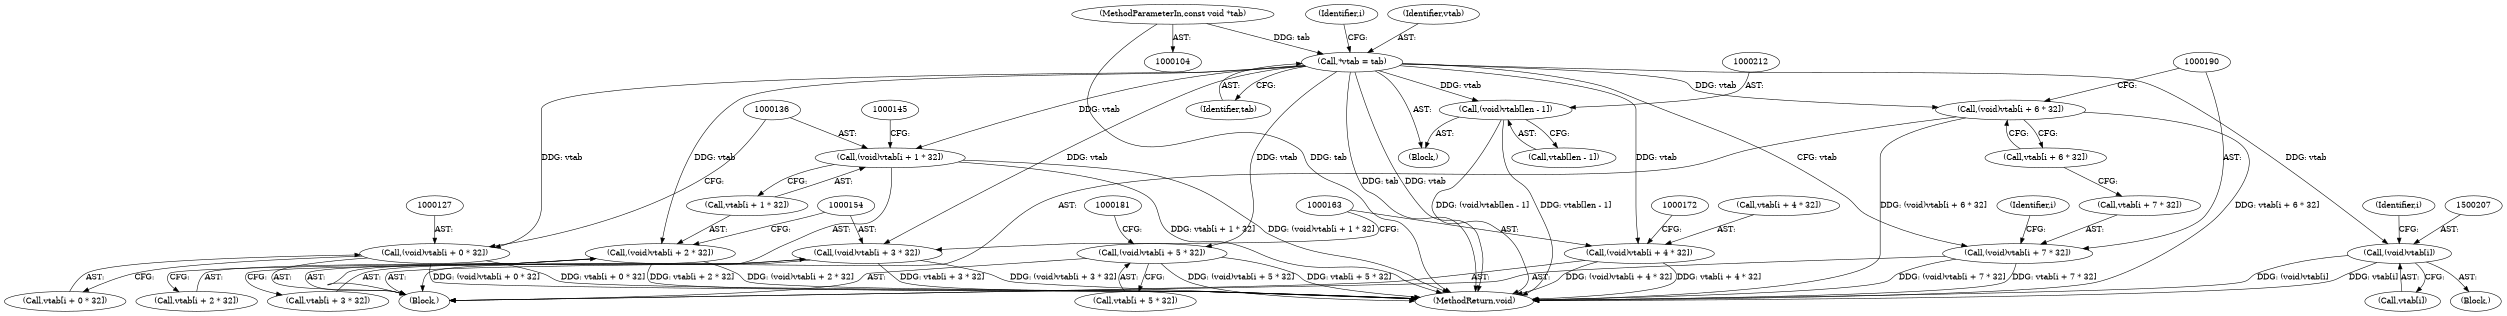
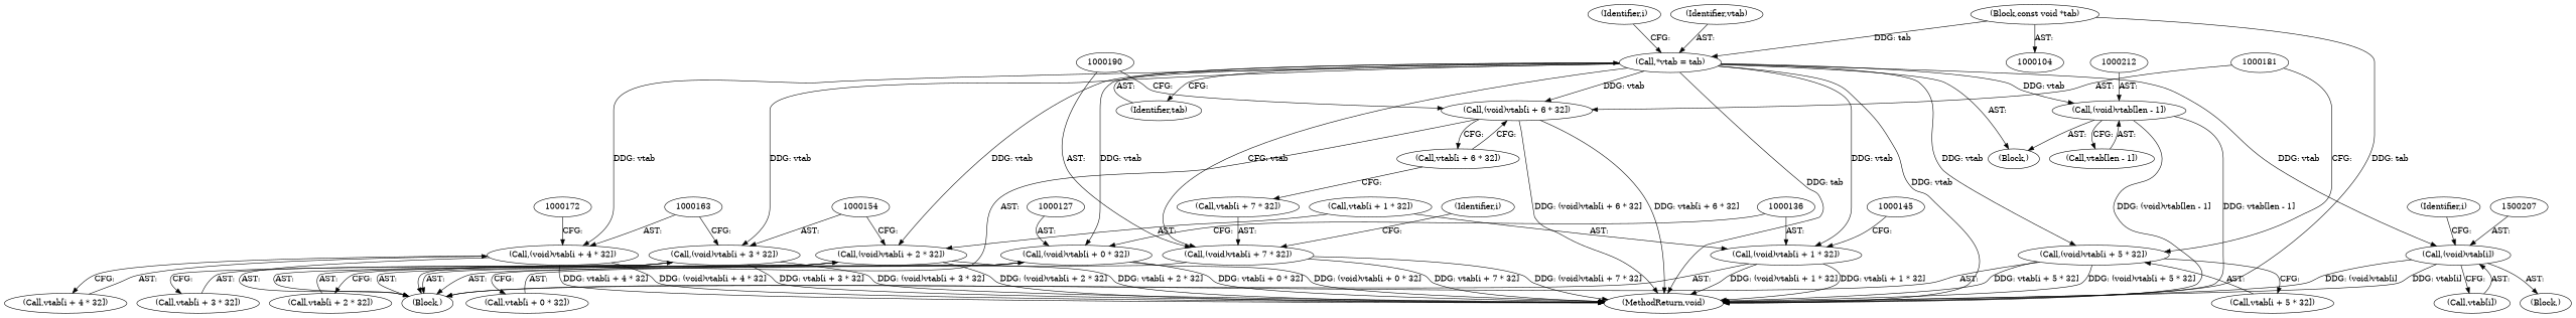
  digraph {
    n1 [label="(Call,*vtab = tab)"]
    n2 [label="(Call,(void)vtab[i + 0 * 32])"]
    n3 [label="(Call,(void)vtab[i + 1 * 32])"]
    n4 [label="(Call,(void)vtab[i + 2 * 32])"]
    n5 [label="(Call,(void)vtab[i + 3 * 32])"]
    n6 [label="(Call,(void)vtab[i + 4 * 32])"]
    n7 [label="(Call,(void)vtab[i + 5 * 32])"]
    n8 [label="(Call,(void)vtab[i + 6 * 32])"]
    n9 [label="(Call,(void)vtab[i + 7 * 32])"]
    n10 [label="(Call,(void)vtab[i])"]
    n11 [label="(Call,(void)vtab[len - 1])"]
    n12 [label="(Identifier,tab)"]
    n13 [label="(Block,)"]
    n14 [label="(MethodReturn,void)"]
    n15 [label="(Call,vtab[i + 0 * 32])"]
    n16 [label="(Block,)"]
    n17 [label="(Call,vtab[i + 1 * 32])"]
    n18 [label="(Call,vtab[i + 2 * 32])"]
    n19 [label="(Call,vtab[i + 3 * 32])"]
    n20 [label="(Call,vtab[i + 4 * 32])"]
    n21 [label="(Call,vtab[i + 5 * 32])"]
    n22 [label="(Call,vtab[i + 6 * 32])"]
    n23 [label="(Block,)"]
    n24 [label="(Call,vtab[i])"]
    n25 [label="(Call,vtab[len - 1])"]
-   n26 [label="(MethodParameterIn,const void *tab)"]
+   n26 [label="(Block,const void *tab)"]
    n27 [label=1000104]
    n28 [label="(Call,vtab[i + 7 * 32])"]
    n29 [label="(Identifier,i)"]
    n30 [label="(Identifier,i)"]
    n31 [label="(Identifier,vtab)"]
    n32 [label="(Identifier,i)"]
    1000127
    1000136
    1000145
    1000154
    1000163
    1000172
    1000181
    1000190
    n41 [label=1500207]
    1000212
    n1 -> n2 [label="DDG: vtab"]
    n1 -> n3 [label="DDG: vtab"]
    n1 -> n4 [label="DDG: vtab"]
    n1 -> n5 [label="DDG: vtab"]
    n1 -> n6 [label="DDG: vtab"]
    n1 -> n7 [label="DDG: vtab"]
    n1 -> n8 [label="DDG: vtab"]
    n1 -> n9 [label="CFG: vtab"]
    n1 -> n10 [label="DDG: vtab"]
    n1 -> n11 [label="DDG: vtab"]
    n1 -> n12 [label="CFG: "]
    n1 -> n13 [label="AST: "]
    n1 -> n14 [label="DDG: tab"]
    n1 -> n14 [label="DDG: vtab"]
    n2 -> n14 [label="DDG: vtab[i + 0 * 32]"]
    n2 -> n14 [label="DDG: (void)vtab[i + 0 * 32]"]
    n2 -> n15 [label="CFG: "]
    n2 -> n16 [label="AST: "]
    n3 -> n14 [label="DDG: (void)vtab[i + 1 * 32]"]
    n3 -> n14 [label="DDG: vtab[i + 1 * 32]"]
    n3 -> n16 [label="AST: "]
-   n3 -> n17 [label="CFG: "]
    n4 -> n14 [label="DDG: (void)vtab[i + 2 * 32]"]
    n4 -> n14 [label="DDG: vtab[i + 2 * 32]"]
    n4 -> n16 [label="AST: "]
    n4 -> n18 [label="CFG: "]
    n5 -> n14 [label="DDG: (void)vtab[i + 3 * 32]"]
    n5 -> n14 [label="DDG: vtab[i + 3 * 32]"]
    n5 -> n16 [label="AST: "]
    n5 -> n19 [label="CFG: "]
    n6 -> n14 [label="DDG: vtab[i + 4 * 32]"]
    n6 -> n14 [label="DDG: (void)vtab[i + 4 * 32]"]
    n6 -> n16 [label="AST: "]
+   n6 -> n20 [label="CFG: "]
    n7 -> n14 [label="DDG: (void)vtab[i + 5 * 32]"]
    n7 -> n14 [label="DDG: vtab[i + 5 * 32]"]
    n7 -> n16 [label="AST: "]
    n7 -> n21 [label="CFG: "]
    n8 -> n14 [label="DDG: vtab[i + 6 * 32]"]
    n8 -> n14 [label="DDG: (void)vtab[i + 6 * 32]"]
    n8 -> n16 [label="AST: "]
    n8 -> n22 [label="CFG: "]
    n9 -> n14 [label="DDG: (void)vtab[i + 7 * 32]"]
    n9 -> n14 [label="DDG: vtab[i + 7 * 32]"]
    n9 -> n16 [label="AST: "]
    n10 -> n14 [label="DDG: (void)vtab[i]"]
    n10 -> n14 [label="DDG: vtab[i]"]
    n10 -> n23 [label="AST: "]
    n10 -> n24 [label="CFG: "]
    n11 -> n13 [label="AST: "]
    n11 -> n14 [label="DDG: vtab[len - 1]"]
    n11 -> n14 [label="DDG: (void)vtab[len - 1]"]
    n11 -> n25 [label="CFG: "]
    n12 -> n1 [label="AST: "]
    n15 -> n2 [label="AST: "]
    n17 -> n3 [label="AST: "]
    n17 -> n4 [label="AST: "]
    n18 -> n4 [label="AST: "]
    n19 -> n5 [label="AST: "]
    n20 -> n6 [label="AST: "]
    n21 -> n7 [label="AST: "]
    n22 -> n8 [label="CFG: "]
    n22 -> n28 [label="CFG: "]
    n24 -> n10 [label="AST: "]
    n25 -> n11 [label="AST: "]
    n26 -> n1 [label="DDG: tab"]
    n26 -> n14 [label="DDG: tab"]
    n26 -> n27 [label="AST: "]
    n28 -> n9 [label="AST: "]
    n29 -> n1 [label="CFG: "]
    n30 -> n10 [label="CFG: "]
    n31 -> n1 [label="AST: "]
    n32 -> n9 [label="CFG: "]
    1000127 -> n2 [label="AST: "]
    1000136 -> n2 [label="CFG: "]
    1000136 -> n3 [label="AST: "]
    1000145 -> n3 [label="CFG: "]
    1000154 -> n4 [label="CFG: "]
    1000154 -> n5 [label="AST: "]
    1000163 -> n5 [label="CFG: "]
    1000163 -> n6 [label="AST: "]
    1000172 -> n6 [label="CFG: "]
    1000181 -> n7 [label="CFG: "]
+   1000181 -> n8 [label="AST: "]
    1000190 -> n8 [label="CFG: "]
    1000190 -> n9 [label="AST: "]
    n41 -> n10 [label="AST: "]
    1000212 -> n11 [label="AST: "]
  }
